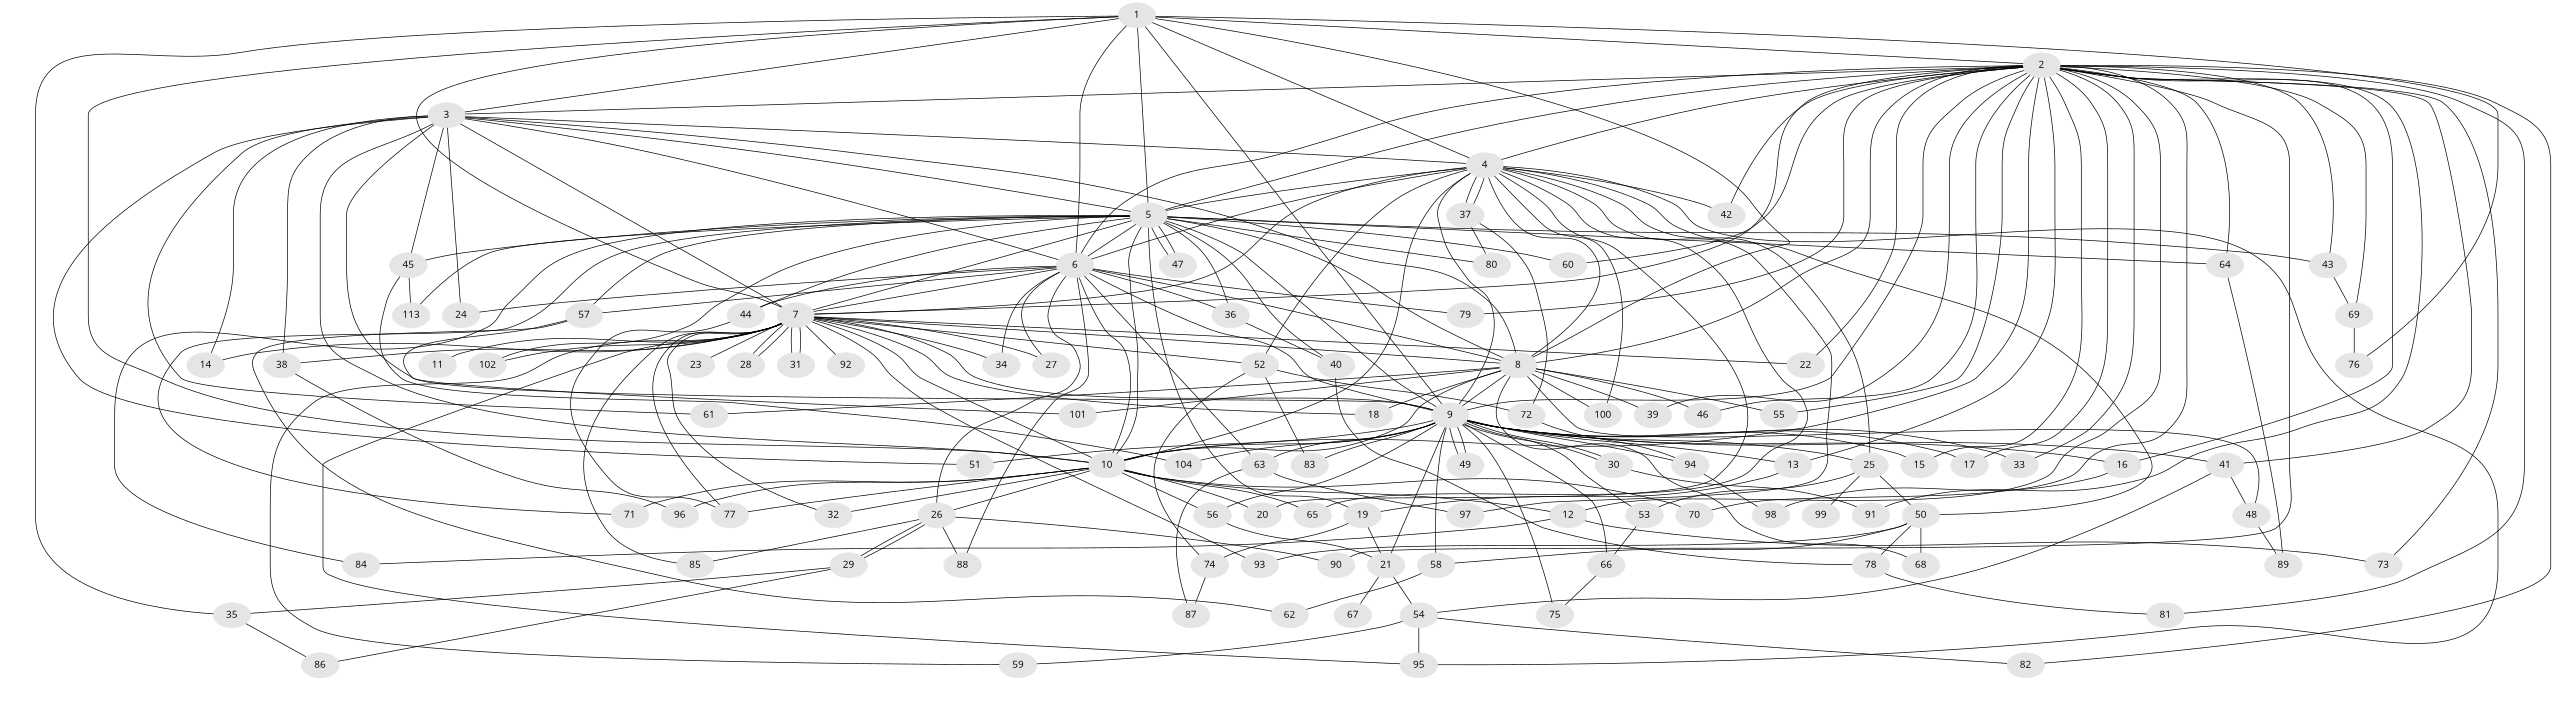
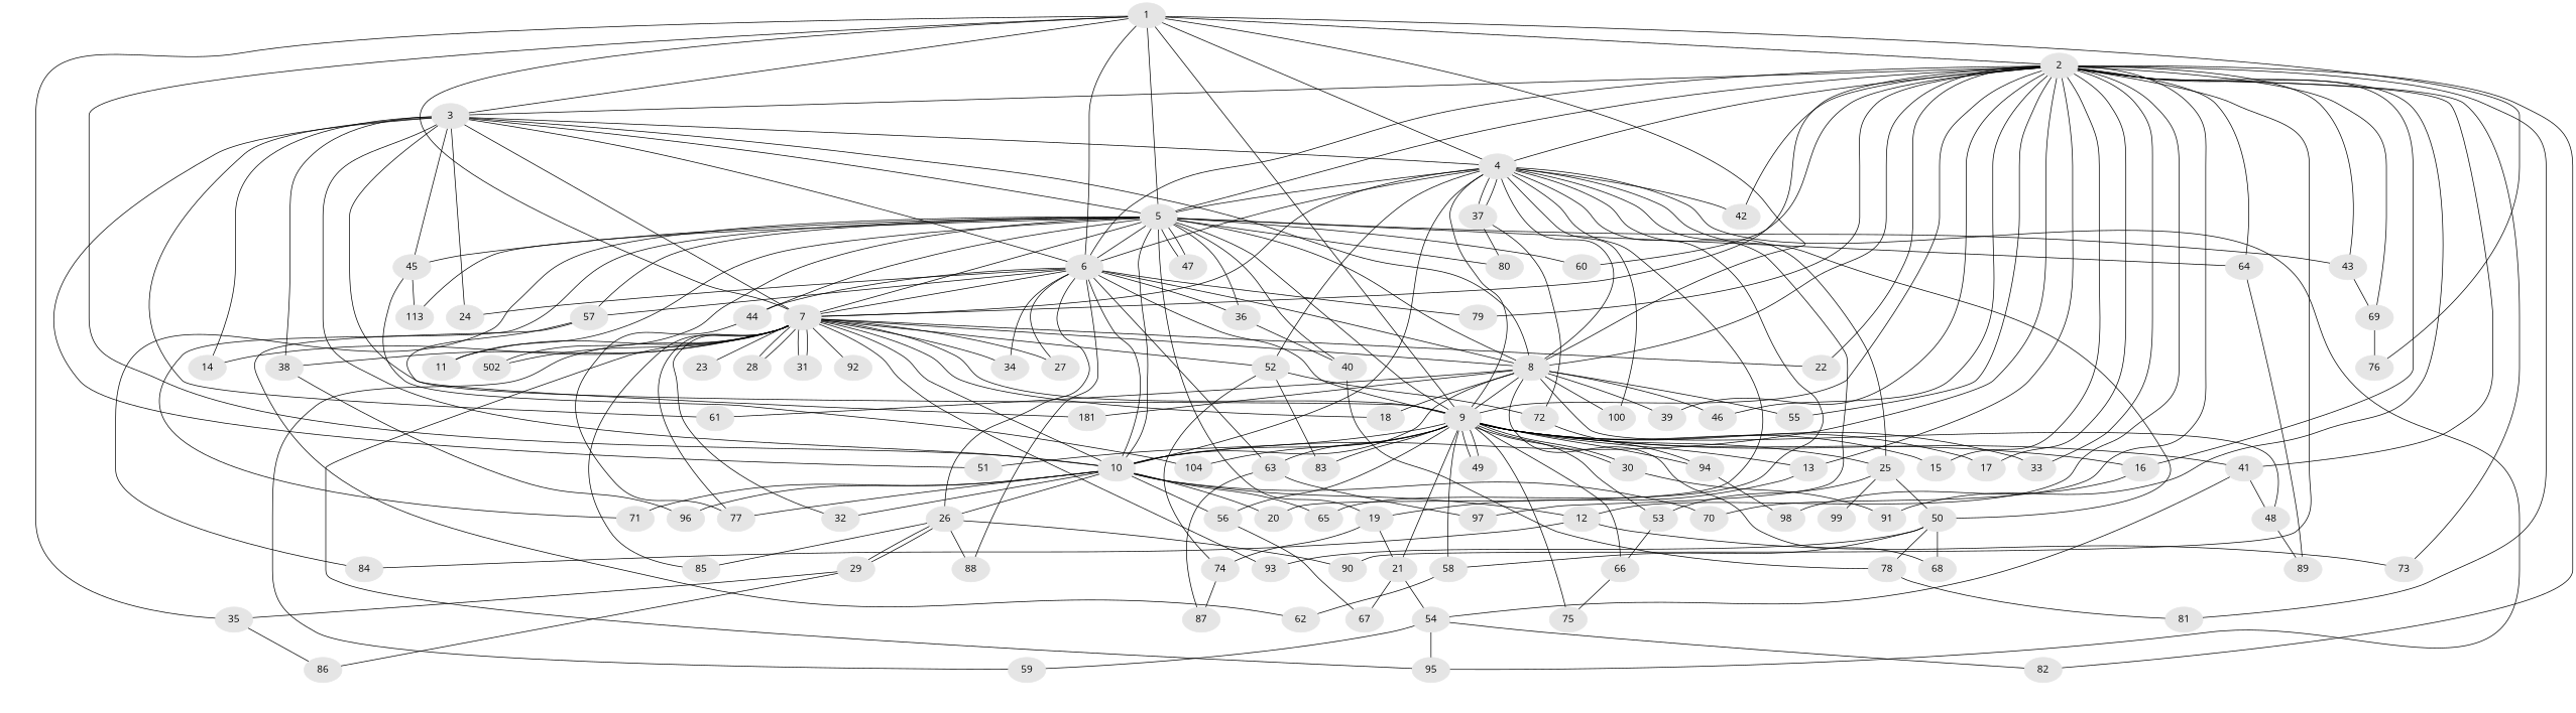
  graph {
    fontname="Open Sans"
    node [color=gray90 fontname="Open Sans" style=filled]
    edge [fontname="Open Sans"]
    1
    2
    3
    4
    5
    6
    7
    8
    9
    10
    35
    76
    12
    13
    15
    16
    17
    22
    33
    39
    41
    42
    43
    46
    55
    60
    64
    69
    70
    73
    79
    81
    82
    90
    91
    14
    24
    38
    45
    51
    61
    20
    25
    37
    50
    52
    65
    95
    97
    100
    11
    19
    36
    40
    44
    47
    57
    71
    80
    84
-   102
+   102 [label=502]
    n62 [label=113]
    26
    27
    34
    63
    88
    18
    23
    28
    31
    32
    59
    77
    85
    92
    93
    48
    68
-   101
+   101 [label=181]
    21
    30
    49
    53
    56
    58
    66
    75
    83
    94
    104
    96
    86
    98
    54
    89
    99
    72
    78
    74
    62
    29
    87
    67
    1 -- 2
    1 -- 3
    1 -- 4
    1 -- 5
    1 -- 6
    1 -- 7
    1 -- 8
    1 -- 9
    1 -- 10
    1 -- 35
    1 -- 76
    2 -- 3
    2 -- 4
    2 -- 5
    2 -- 6
    2 -- 7
    2 -- 8
    2 -- 9
    2 -- 10
    2 -- 12
    2 -- 13
    2 -- 15
    2 -- 16
    2 -- 17
    2 -- 22
    2 -- 33
    2 -- 39
    2 -- 41
    2 -- 42
    2 -- 43
    2 -- 46
    2 -- 55
    2 -- 60
    2 -- 64
    2 -- 69
    2 -- 70
    2 -- 73
    2 -- 79
    2 -- 81
    2 -- 82
    2 -- 90
    2 -- 91
    3 -- 4
    3 -- 5
    3 -- 6
    3 -- 7
    3 -- 8
    3 -- 9
    3 -- 10
    3 -- 14
    3 -- 24
    3 -- 38
    3 -- 45
    3 -- 51
    3 -- 61
    4 -- 5
    4 -- 6
    4 -- 7
    4 -- 8
    4 -- 9
    4 -- 10
    4 -- 42
    4 -- 20
    4 -- 25
    4 -- 37
    4 -- 37
    4 -- 50
    4 -- 52
    4 -- 65
    4 -- 95
    4 -- 97
    4 -- 100
    5 -- 6
    5 -- 7
    5 -- 8
    5 -- 9
    5 -- 10
    5 -- 43
    5 -- 60
    5 -- 64
    5 -- 45
+   5 -- 11
    5 -- 19
    5 -- 36
    5 -- 40
    5 -- 44
    5 -- 47
    5 -- 47
    5 -- 57
    5 -- 71
    5 -- 80
    5 -- 84
    5 -- 102
    5 -- n62
    6 -- 7
    6 -- 8
    6 -- 9
    6 -- 10
    6 -- 79
    6 -- 24
    6 -- 36
    6 -- 44
    6 -- 57
    6 -- 26
    6 -- 27
    6 -- 34
    6 -- 63
    6 -- 88
    7 -- 8
    7 -- 9
    7 -- 10
    7 -- 22
    7 -- 14
    7 -- 38
    7 -- 52
    7 -- 95
    7 -- 11
    7 -- 102
    7 -- 27
    7 -- 34
    7 -- 18
    7 -- 23
    7 -- 28
    7 -- 28
    7 -- 31
    7 -- 31
    7 -- 32
    7 -- 59
    7 -- 77
    7 -- 85
    7 -- 92
    7 -- 93
    8 -- 9
    8 -- 10
    8 -- 39
    8 -- 46
    8 -- 55
    8 -- 61
    8 -- 100
    8 -- 18
    8 -- 48
    8 -- 68
    8 -- 101
    9 -- 10
    9 -- 13
    9 -- 15
    9 -- 16
    9 -- 17
    9 -- 33
    9 -- 41
    9 -- 51
    9 -- 25
    9 -- 63
    9 -- 21
    9 -- 30
    9 -- 30
    9 -- 49
    9 -- 49
    9 -- 53
    9 -- 56
    9 -- 58
    9 -- 66
    9 -- 75
    9 -- 83
    9 -- 94
    9 -- 104
    10 -- 12
    10 -- 70
    10 -- 20
    10 -- 65
    10 -- 71
    10 -- 26
    10 -- 32
    10 -- 77
    10 -- 56
    10 -- 96
    35 -- 86
    12 -- 73
    12 -- 84
    13 -- 19
    16 -- 98
    41 -- 48
    41 -- 54
    43 -- 69
    64 -- 89
    69 -- 76
    38 -- 96
    45 -- n62
    45 -- 104
    25 -- 50
    25 -- 53
    25 -- 99
    37 -- 80
    37 -- 72
    50 -- 93
    50 -- 68
    50 -- 58
    50 -- 78
    52 -- 83
    52 -- 72
    52 -- 74
    19 -- 21
    19 -- 74
    36 -- 40
    40 -- 78
    44 -- 77
    57 -- 101
    57 -- 62
    26 -- 90
    26 -- 88
    26 -- 85
    26 -- 29
    26 -- 29
    63 -- 97
    63 -- 87
    48 -- 89
    21 -- 54
    21 -- 67
    30 -- 91
    53 -- 66
-   56 -- 21
+   56 -- 67
    58 -- 62
    66 -- 75
    94 -- 98
    54 -- 82
    54 -- 95
    54 -- 59
    72 -- 94
    78 -- 81
    74 -- 87
    29 -- 35
    29 -- 86
  }
